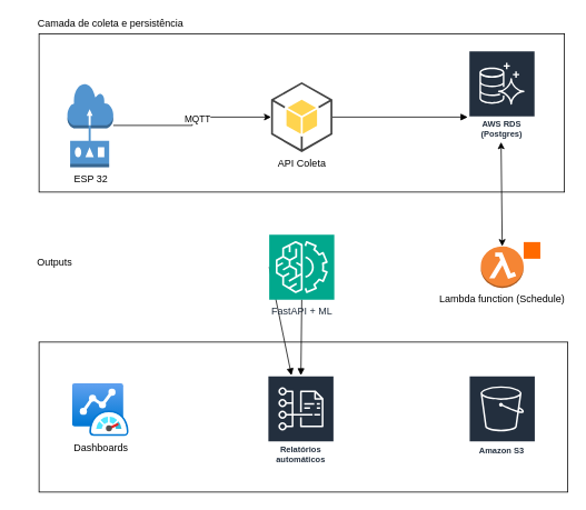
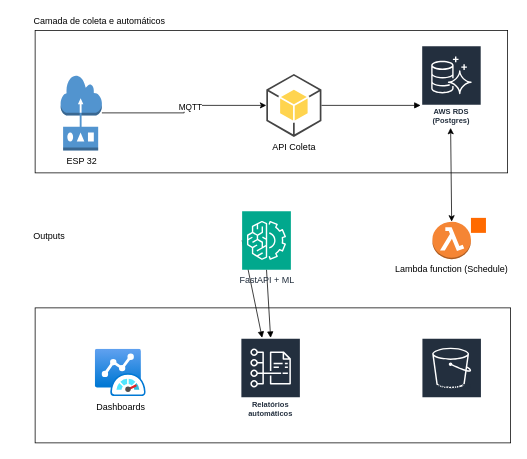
  <mxCell id="0" />
  <mxCell id="1" parent="0" />
  <mxCell id="2" value="" style="rounded=0;whiteSpace=wrap;html=1;" vertex="1" parent="1"><mxGeometry x="46" y="410" width="634" height="180" as="geometry" /></mxCell>
  <mxCell id="3" value="" style="rounded=0;whiteSpace=wrap;html=1;" vertex="1" parent="1"><mxGeometry x="46" y="40" width="630" height="190" as="geometry" /></mxCell>
  <mxCell id="4" style="endArrow=block;exitX=1;exitY=0.5;exitDx=0;exitDy=0;exitPerimeter=0;" parent="1" source="17" edge="1"><mxGeometry relative="1" as="geometry"><mxPoint x="440" y="140" as="sourcePoint" /><mxPoint x="560" y="140" as="targetPoint" /></mxGeometry></mxCell>
  <mxCell id="5" style="endArrow=block;exitX=0;exitY=0.5;exitDx=0;exitDy=0;exitPerimeter=0;" parent="1" source="16" target="14" edge="1"><mxGeometry relative="1" as="geometry"><mxPoint x="290" y="360" as="sourcePoint" /><mxPoint x="189.375" y="450" as="targetPoint" /></mxGeometry></mxCell>
  <mxCell id="6" style="endArrow=block;exitX=0.5;exitY=1;exitDx=0;exitDy=0;exitPerimeter=0;" parent="1" source="16" edge="1"><mxGeometry relative="1" as="geometry"><mxPoint x="360" y="350" as="sourcePoint" /><mxPoint x="360" y="450" as="targetPoint" /></mxGeometry></mxCell>
  <mxCell id="7" value="" style="endArrow=classic;startArrow=classic;html=1;rounded=0;exitX=0.5;exitY=0;exitDx=0;exitDy=0;exitPerimeter=0;" edge="1" parent="1" source="11"><mxGeometry width="50" height="50" relative="1" as="geometry"><mxPoint x="600" y="290" as="sourcePoint" /><mxPoint x="600" y="170" as="targetPoint" /></mxGeometry></mxCell>
  <mxCell id="8" style="edgeStyle=orthogonalEdgeStyle;rounded=0;orthogonalLoop=1;jettySize=auto;html=1;entryX=0;entryY=0.5;entryDx=0;entryDy=0;entryPerimeter=0;" edge="1" parent="1" source="10" target="17"><mxGeometry relative="1" as="geometry"><mxPoint x="280" y="140" as="targetPoint" /></mxGeometry></mxCell>
  <mxCell id="9" value="MQTT" style="edgeLabel;html=1;align=center;verticalAlign=middle;resizable=0;points=[];" vertex="1" connectable="0" parent="8"><mxGeometry x="0.108" y="-1" relative="1" as="geometry"><mxPoint as="offset" /></mxGeometry></mxCell>
  <mxCell id="10" value="ESP 32" style="outlineConnect=0;dashed=0;verticalLabelPosition=bottom;verticalAlign=top;align=center;html=1;shape=mxgraph.aws3.sensor;fillColor=#5294CF;gradientColor=none;" vertex="1" parent="1"><mxGeometry x="80" y="100" width="55" height="100" as="geometry" /></mxCell>
  <mxCell id="11" value="Lambda function (Schedule)" style="outlineConnect=0;dashed=0;verticalLabelPosition=bottom;verticalAlign=top;align=center;html=1;shape=mxgraph.aws3.lambda_function;fillColor=#F58534;gradientColor=none;" vertex="1" parent="1"><mxGeometry x="575.7" y="295" width="51.4" height="50" as="geometry" /></mxCell>
  <mxCell id="12" value="AWS RDS (Postgres)" style="sketch=0;outlineConnect=0;fontColor=#232F3E;gradientColor=none;strokeColor=#ffffff;fillColor=#232F3E;dashed=0;verticalLabelPosition=middle;verticalAlign=bottom;align=center;html=1;whiteSpace=wrap;fontSize=10;fontStyle=1;spacing=3;shape=mxgraph.aws4.productIcon;prIcon=mxgraph.aws4.aurora;" vertex="1" parent="1"><mxGeometry x="561.1" y="60" width="80" height="110" as="geometry" /></mxCell>
- <mxCell id="13" value="Dashboards" style="image;aspect=fixed;html=1;points=[];align=center;fontSize=12;image=img/lib/azure2/other/Azure_Monitor_Dashboard.svg;" vertex="1" parent="1"><mxGeometry x="86" y="460" width="68" height="63.2" as="geometry" /></mxCell>
+ <mxCell id="13" value="Dashboards" style="image;aspect=fixed;html=1;points=[];align=center;fontSize=12;image=img/lib/azure2/other/Azure_Monitor_Dashboard.svg;" vertex="1" parent="1"><mxGeometry x="126" y="465" width="68" height="63.2" as="geometry" /></mxCell>
  <mxCell id="14" value="Relatórios automáticos" style="sketch=0;outlineConnect=0;fontColor=#232F3E;gradientColor=none;strokeColor=#ffffff;fillColor=#232F3E;dashed=0;verticalLabelPosition=middle;verticalAlign=bottom;align=center;html=1;whiteSpace=wrap;fontSize=10;fontStyle=1;spacing=3;shape=mxgraph.aws4.productIcon;prIcon=mxgraph.aws4.cost_and_usage_report;" vertex="1" parent="1"><mxGeometry x="320" y="450" width="80" height="110" as="geometry" /></mxCell>
- <mxCell id="15" value="Amazon S3" style="sketch=0;outlineConnect=0;fontColor=#232F3E;gradientColor=none;strokeColor=#ffffff;fillColor=#232F3E;dashed=0;verticalLabelPosition=middle;verticalAlign=bottom;align=center;html=1;whiteSpace=wrap;fontSize=10;fontStyle=1;spacing=3;shape=mxgraph.aws4.productIcon;prIcon=mxgraph.aws4.s3;" vertex="1" parent="1"><mxGeometry x="561.4" y="450" width="80" height="100" as="geometry" /></mxCell>
- <mxCell id="16" value="FastAPI + ML" style="sketch=0;points=[[0,0,0],[0.25,0,0],[0.5,0,0],[0.75,0,0],[1,0,0],[0,1,0],[0.25,1,0],[0.5,1,0],[0.75,1,0],[1,1,0],[0,0.25,0],[0,0.5,0],[0,0.75,0],[1,0.25,0],[1,0.5,0],[1,0.75,0]];outlineConnect=0;fontColor=#232F3E;fillColor=#01A88D;strokeColor=#ffffff;dashed=0;verticalLabelPosition=bottom;verticalAlign=top;align=center;html=1;fontSize=12;fontStyle=0;aspect=fixed;shape=mxgraph.aws4.resourceIcon;resIcon=mxgraph.aws4.machine_learning;" vertex="1" parent="1"><mxGeometry x="322" y="281" width="78" height="78" as="geometry" /></mxCell>
- <mxCell id="17" value="API Coleta" style="outlineConnect=0;dashed=0;verticalLabelPosition=bottom;verticalAlign=top;align=center;html=1;shape=mxgraph.aws3.android;fillColor=#FFD44F;gradientColor=none;" vertex="1" parent="1"><mxGeometry x="324.25" y="98" width="73.5" height="84" as="geometry" /></mxCell>
- <mxCell id="18" value="Camada de coleta e persistência&lt;div&gt;&lt;br&gt;&lt;/div&gt;" style="text;html=1;align=center;verticalAlign=middle;whiteSpace=wrap;rounded=0;" vertex="1" parent="1"><mxGeometry x="20" y="20" width="224" height="30" as="geometry" /></mxCell>
+ <mxCell id="15" value="Amazon S3" style="sketch=0;outlineConnect=0;fontColor=#232F3E;gradientColor=none;strokeColor=#ffffff;fillColor=#232F3E;dashed=0;verticalLabelPosition=middle;verticalAlign=bottom;align=center;html=1;whiteSpace=wrap;fontSize=10;fontStyle=1;spacing=3;shape=mxgraph.aws4.productIcon;prIcon=mxgraph.aws4.s3;" vertex="1" parent="1"><mxGeometry x="561.4" y="450" width="80" height="75" as="geometry" /></mxCell>
+ <mxCell id="16" value="FastAPI + ML" style="sketch=0;points=[[0,0,0],[0.25,0,0],[0.5,0,0],[0.75,0,0],[1,0,0],[0,1,0],[0.25,1,0],[0.5,1,0],[0.75,1,0],[1,1,0],[0,0.25,0],[0,0.5,0],[0,0.75,0],[1,0.25,0],[1,0.5,0],[1,0.75,0]];outlineConnect=0;fontColor=#232F3E;fillColor=#01A88D;strokeColor=#ffffff;dashed=0;verticalLabelPosition=bottom;verticalAlign=top;align=center;html=1;fontSize=12;fontStyle=0;aspect=fixed;shape=mxgraph.aws4.resourceIcon;resIcon=mxgraph.aws4.machine_learning;" vertex="1" parent="1"><mxGeometry x="322" y="281" width="65" height="78" as="geometry" /></mxCell>
+ <mxCell id="17" value="API Coleta" style="outlineConnect=0;dashed=0;verticalLabelPosition=bottom;verticalAlign=top;align=center;html=1;shape=mxgraph.aws3.android;fillColor=#FFD44F;gradientColor=none;" vertex="1" parent="1"><mxGeometry x="354.25" y="98" width="73.5" height="84" as="geometry" /></mxCell>
+ <mxCell id="18" value="Camada de coleta e automáticos&lt;div&gt;&lt;br&gt;&lt;/div&gt;" style="text;html=1;align=center;verticalAlign=middle;whiteSpace=wrap;rounded=0;" vertex="1" parent="1"><mxGeometry x="20" y="20" width="224" height="30" as="geometry" /></mxCell>
  <mxCell id="19" value="Outputs" style="text;html=1;align=center;verticalAlign=middle;whiteSpace=wrap;rounded=0;" vertex="1" parent="1"><mxGeometry x="30" y="300" width="70" height="30" as="geometry" /></mxCell>
  <mxCell id="20" value="" style="points=[];aspect=fixed;html=1;align=center;shadow=0;dashed=0;fillColor=#FF6A00;strokeColor=none;shape=mxgraph.alibaba_cloud.eventbridge;" vertex="1" parent="1"><mxGeometry x="627.1" y="290" width="20" height="20" as="geometry" /></mxCell>
